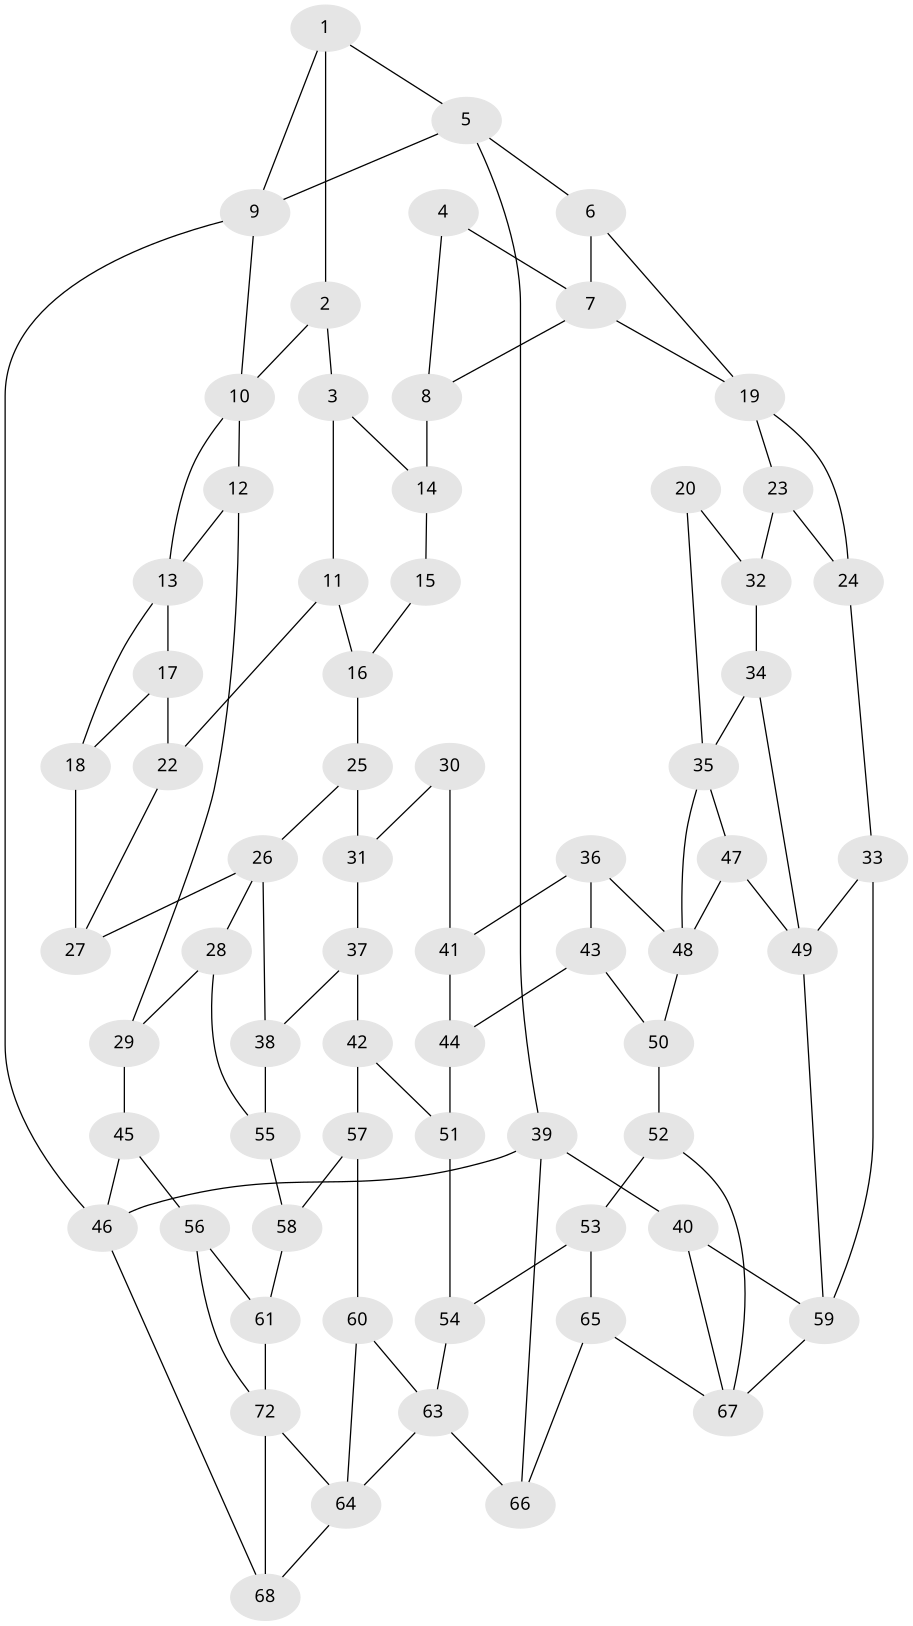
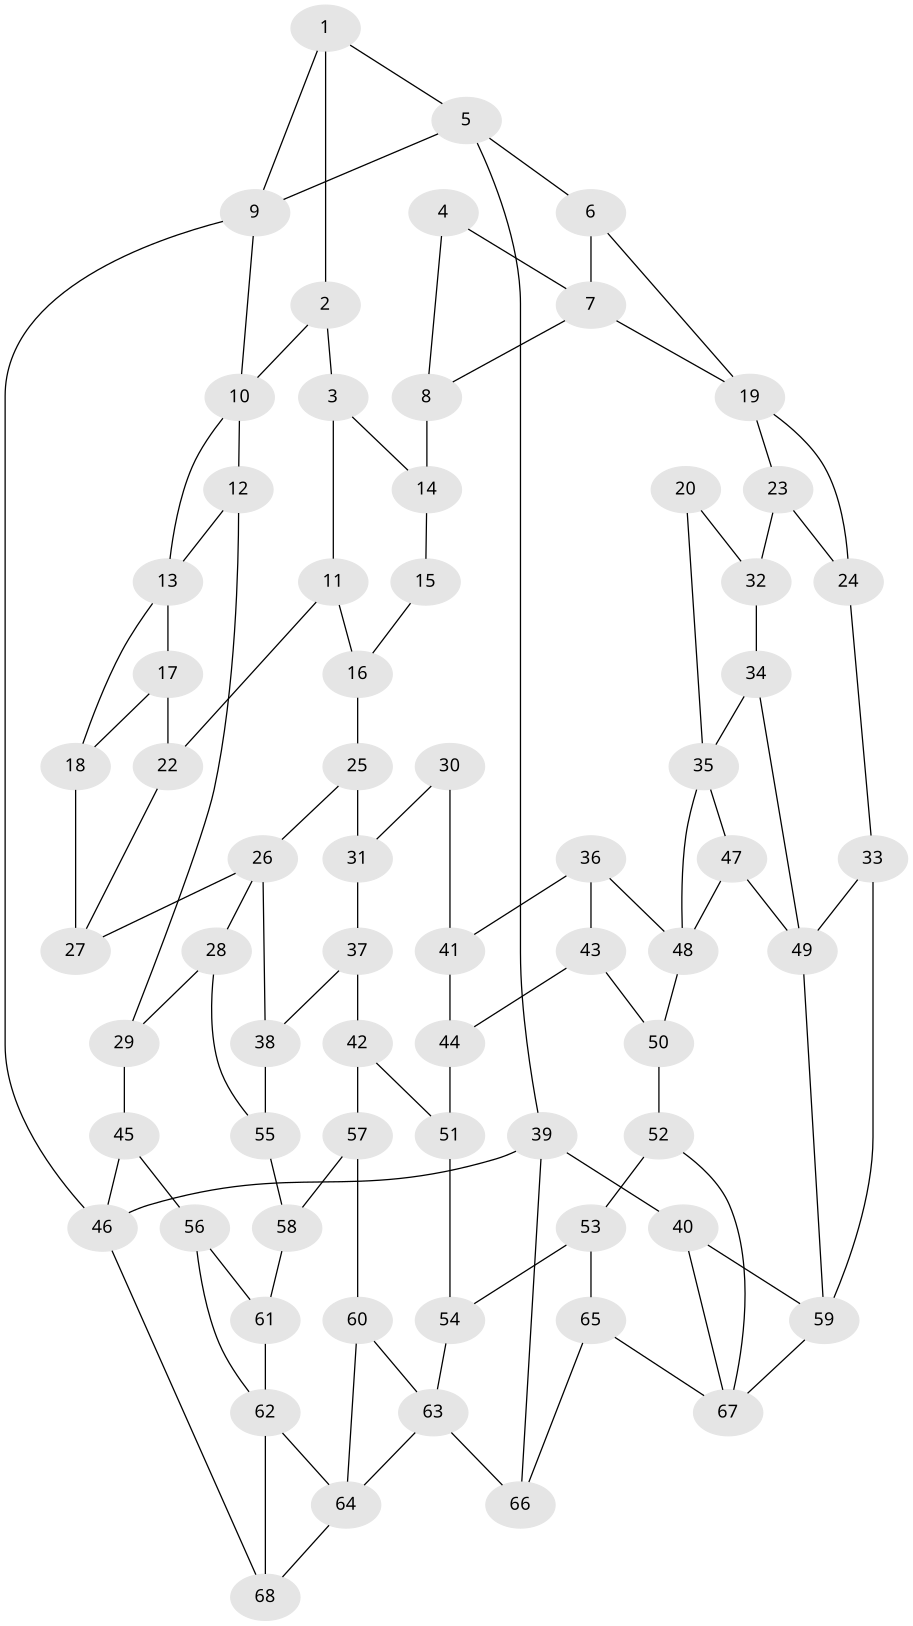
  graph {
    fontname="Noto Sans"
    node [color=gray90 fontname="Noto Sans" style=filled]
    edge [fontname="Noto Sans" weight=1.0]
    1
    2
    5
    9
    3
    10
    6
    39
    46
    11
    14
    12
    13
    16
    22
    15
    4
    7
    8
    19
    40
    66
    23
    24
    68
    29
    17
    18
    25
    27
    45
    26
    31
    32
    33
    20
    35
    34
    47
    48
    30
    41
    49
    59
    38
    28
    37
    55
    58
    56
    44
    42
    67
    50
    36
    43
    51
    57
    54
    60
    52
    61
-   62 [label=72]
+   62
    53
    63
    65
    64
    1 -- 2
    1 -- 5
    1 -- 9
    2 -- 3
    2 -- 10
    5 -- 9
    5 -- 6
    5 -- 39
    9 -- 10
    9 -- 46
    3 -- 11
    3 -- 14
    10 -- 12
    10 -- 13
    6 -- 7
    6 -- 19
    39 -- 46
    39 -- 40
    39 -- 66
    46 -- 68
    11 -- 16
    11 -- 22
    14 -- 15
    12 -- 13
    12 -- 29
    13 -- 17
    13 -- 18
    16 -- 25
    22 -- 27
    15 -- 16
    4 -- 7
    4 -- 8
    7 -- 8
    7 -- 19
    8 -- 14 [weight=2.0]
    19 -- 23
    19 -- 24
    40 -- 59
    40 -- 67
    23 -- 24
    23 -- 32
    24 -- 33
    29 -- 45
    17 -- 22 [weight=2.0]
    17 -- 18
    18 -- 27
    25 -- 26
    25 -- 31
    45 -- 46
    45 -- 56
    26 -- 27
    26 -- 38
    26 -- 28
    31 -- 37
    32 -- 34
    33 -- 49
    33 -- 59
    20 -- 32
    20 -- 35
    35 -- 47
    35 -- 48
    34 -- 35
    34 -- 49
    47 -- 48
    47 -- 49
    48 -- 50
    30 -- 31
    30 -- 41 [weight=2.0]
    41 -- 44
    49 -- 59
    59 -- 67
    38 -- 55 [weight=2.0]
    28 -- 29
    28 -- 55
    37 -- 38
    37 -- 42
    55 -- 58
    58 -- 61 [weight=2.0]
    56 -- 61
    56 -- 62
    44 -- 51 [weight=2.0]
    42 -- 51
    42 -- 57
    50 -- 52
    36 -- 48
    36 -- 41
    36 -- 43
    43 -- 44
    43 -- 50
    51 -- 54
    57 -- 58
    57 -- 60
    54 -- 63
    60 -- 63
    60 -- 64
    52 -- 67
    52 -- 53
    61 -- 62
    62 -- 68
    62 -- 64
    53 -- 54
    53 -- 65
    63 -- 66
    63 -- 64
    65 -- 66
    65 -- 67
    64 -- 68
  }
